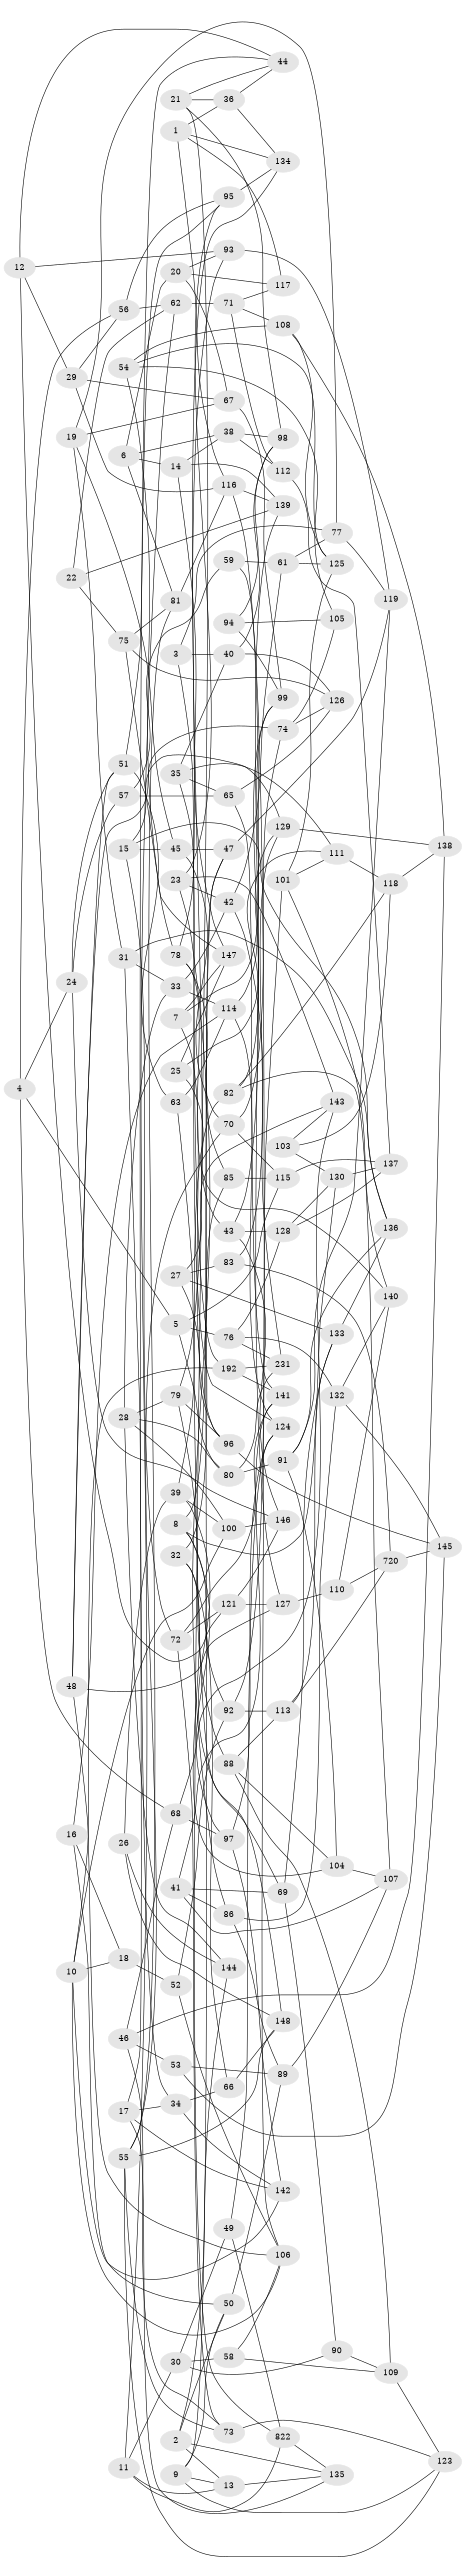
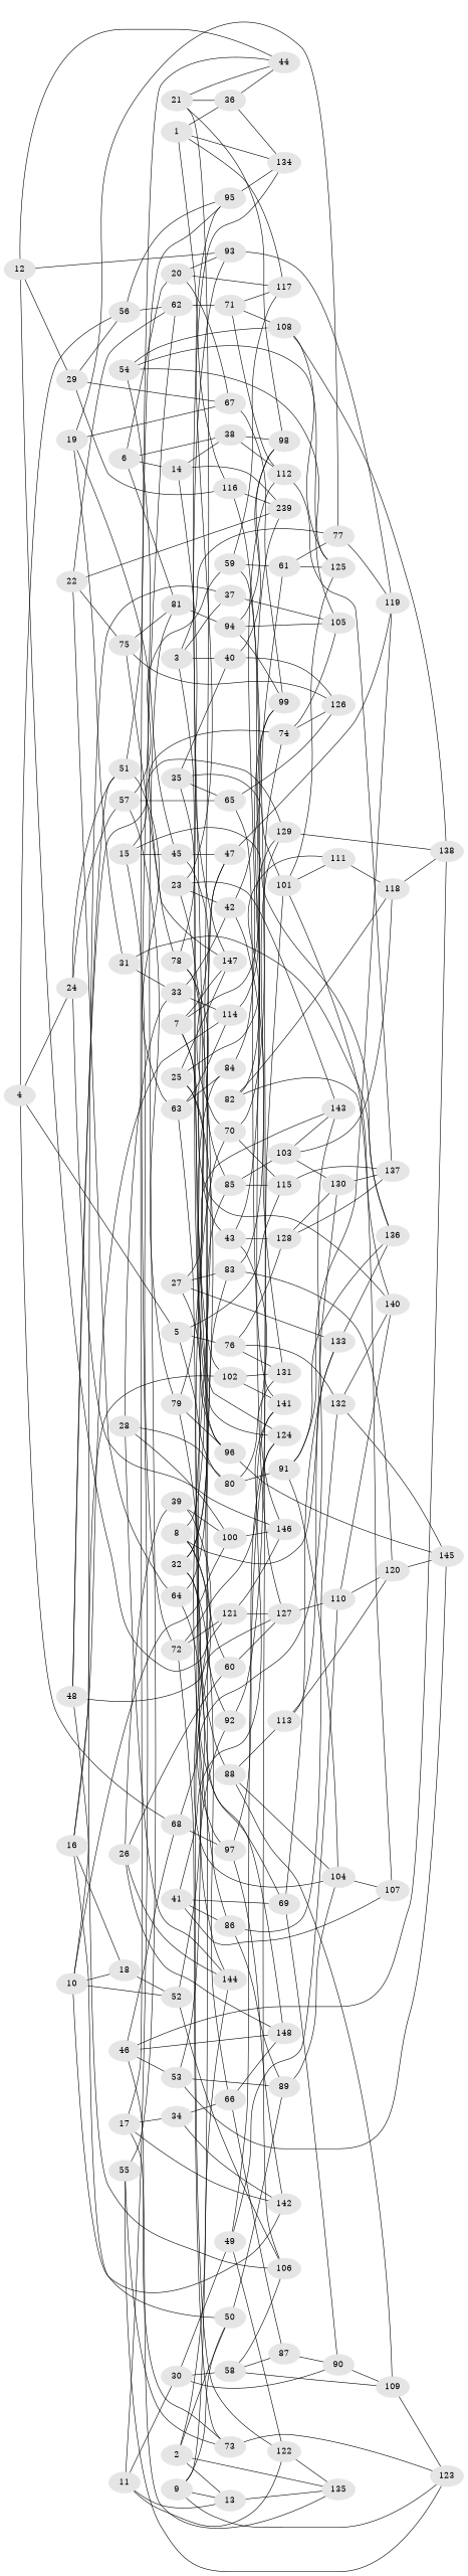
  graph {
    rankdir=LR
    node [color=gray90 style=filled]
    1
    36
    116
    117
    134
    44
-   139
+   139 [label=239]
    127
    2
    13
    50
    135
    144
    89
    3
+   37
    40
    77
-   102 [label=192]
+   102
    105
    98
    126
    119
    141
-   131 [label=231]
+   131
    4
    5
    24
    56
    68
    76
    80
    115
    51
    57
    146
    62
    95
    97
    143
    128
    132
    91
    137
    6
    14
    20
    38
    81
    147
    93
    67
    112
    94
    7
    96
    99
    124
    145
    8
    47
    92
    130
    113
    101
    142
    9
    123
    10
    18
    52
    100
    106
    11
    30
-   122 [label=822]
+   122
    49
    58
    90
    71
    12
    29
    121
    15
    45
    72
    129
    136
    70
    73
    138
    16
    114
    17
    34
    66
    19
    31
    33
    21
    22
+   64
    75
    83
    23
    42
    86
    61
    63
    65
    59
    79
    25
    43
+   60
    111
    118
    26
    39
    148
    69
    82
    27
    133
-   120 [label=720]
+   120
    28
    110
+   87
    109
    32
+   84
    85
    104
    103
    107
    35
    41
    125
    74
    46
    53
    48
    140
    54
    78
    108
    55
    88
    1 -- 36
    1 -- 116
    1 -- 117
    1 -- 134
    36 -- 134
    36 -- 44
    116 -- 139
    116 -- 127
    127 -- 110
    2 -- 13
    2 -- 50
    2 -- 135
    2 -- 144
    13 -- 135
    50 -- 89
-   89 -- 107
+   89 -- 104
+   3 -- 37
    3 -- 40
    3 -- 77
    3 -- 102
+   37 -- 105
    40 -- 98
    40 -- 126
    77 -- 119
    102 -- 141
    102 -- 131
    4 -- 5
    4 -- 24
    4 -- 56
    4 -- 68
    5 -- 76
    5 -- 80
    5 -- 115
    24 -- 51
    24 -- 57
    24 -- 146
    56 -- 62
    56 -- 95
    68 -- 97
    68 -- 143
    76 -- 131
    76 -- 128
    76 -- 132
    80 -- 131
    80 -- 91
    115 -- 137
    51 -- 95
    51 -- 63
    57 -- 65
    57 -- 59
-   28 -- 79
+   57 -- 79
    62 -- 71
    95 -- 134
    97 -- 124
    97 -- 142
    128 -- 137
    128 -- 130
    132 -- 145
    132 -- 140
    91 -- 119
    91 -- 136
    91 -- 104
    6 -- 14
    6 -- 20
    6 -- 38
    6 -- 81
    14 -- 139
    14 -- 38
    14 -- 147
    20 -- 117
    20 -- 93
    20 -- 67
    38 -- 98
    38 -- 112
-   81 -- 116
+   81 -- 94
    93 -- 119
    67 -- 99
    112 -- 137
    94 -- 105
    94 -- 98
    94 -- 99
    7 -- 147
    7 -- 96
    7 -- 99
-   114 -- 124
+   7 -- 124
    96 -- 145
    8 -- 97
    8 -- 47
    8 -- 92
    8 -- 130
    47 -- 119
-   92 -- 113
    92 -- 101
    130 -- 137
    113 -- 133
    113 -- 120
    101 -- 111
    101 -- 125
    101 -- 140
    9 -- 13
    9 -- 50
    9 -- 47
    9 -- 123
    10 -- 102
    10 -- 142
    10 -- 18
-   10 -- 106
+   10 -- 52
    10 -- 100
    18 -- 52
    52 -- 92
    52 -- 106
    100 -- 146
    11 -- 13
    11 -- 62
    11 -- 30
    11 -- 122
    30 -- 49
    30 -- 58
    30 -- 90
    122 -- 135
    49 -- 124
    49 -- 122
+   49 -- 110
    58 -- 106
+   58 -- 87
    58 -- 109
    90 -- 109
    71 -- 117
    71 -- 112
    71 -- 108
    12 -- 44
    12 -- 93
    12 -- 29
    12 -- 121
    29 -- 116
    29 -- 56
    29 -- 67
    121 -- 127
    121 -- 146
    15 -- 45
    15 -- 72
    15 -- 129
    15 -- 136
    45 -- 47
    45 -- 70
    72 -- 141
    72 -- 121
    72 -- 73
    129 -- 138
    70 -- 115
    70 -- 74
    73 -- 123
    16 -- 50
+   16 -- 37
    16 -- 18
    16 -- 114
    114 -- 129
    17 -- 44
    17 -- 135
    17 -- 142
    17 -- 34
    34 -- 142
    34 -- 66
    66 -- 148
+   66 -- 87
    19 -- 77
    19 -- 67
    19 -- 45
    19 -- 31
    31 -- 136
-   31 -- 34
    31 -- 33
    33 -- 114
    33 -- 42
    21 -- 36
    21 -- 44
    21 -- 98
    21 -- 122
    22 -- 139
    22 -- 62
+   22 -- 64
    22 -- 75
+   64 -- 144
+   64 -- 83
    75 -- 126
    75 -- 81
    75 -- 147
    83 -- 129
    83 -- 120
    23 -- 95
    23 -- 143
    23 -- 42
    23 -- 86
    42 -- 131
    42 -- 61
    86 -- 89
    86 -- 132
    61 -- 77
    61 -- 125
    63 -- 114
    63 -- 148
+   63 -- 84
    65 -- 126
    65 -- 141
+   59 -- 117
    59 -- 106
    59 -- 61
    79 -- 93
    79 -- 96
    79 -- 88
    25 -- 147
    25 -- 43
+   25 -- 60
    25 -- 111
    43 -- 139
    43 -- 146
    43 -- 128
+   60 -- 127
    111 -- 118
    118 -- 138
    26 -- 144
+   26 -- 60
    26 -- 39
    26 -- 148
    39 -- 100
    39 -- 69
-   39 -- 82
    69 -- 90
    69 -- 133
    82 -- 99
    82 -- 118
    82 -- 107
    27 -- 143
    27 -- 96
    27 -- 83
    27 -- 133
    133 -- 136
    120 -- 145
    28 -- 144
    28 -- 80
    28 -- 100
    28 -- 33
    110 -- 120
    110 -- 140
+   87 -- 90
    109 -- 123
    32 -- 66
+   32 -- 84
    32 -- 85
    32 -- 104
+   84 -- 112
    85 -- 115
+   85 -- 103
    104 -- 107
    103 -- 143
    103 -- 130
    103 -- 118
    35 -- 40
    35 -- 124
    35 -- 65
-   35 -- 111
+   35 -- 101
    41 -- 141
    41 -- 86
    41 -- 69
    41 -- 107
    74 -- 105
    74 -- 126
    46 -- 68
    46 -- 73
    46 -- 138
    46 -- 53
    53 -- 89
    53 -- 145
-   55 -- 70
+   53 -- 70
    48 -- 127
    48 -- 51
    48 -- 106
    48 -- 74
    54 -- 105
    54 -- 125
    54 -- 78
    54 -- 108
    78 -- 134
    78 -- 85
    78 -- 140
    108 -- 138
    108 -- 125
    55 -- 81
    55 -- 123
    55 -- 73
-   55 -- 148
+   46 -- 148
    88 -- 113
    88 -- 109
    88 -- 104
  }
